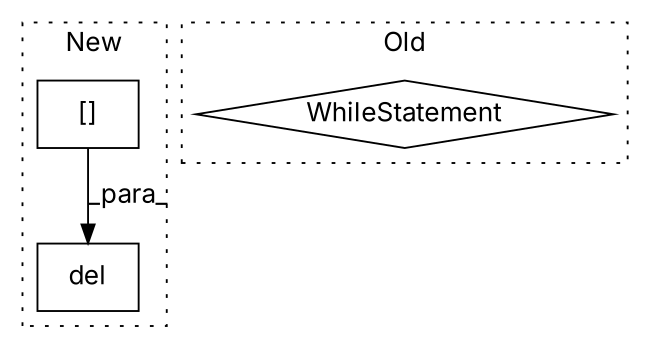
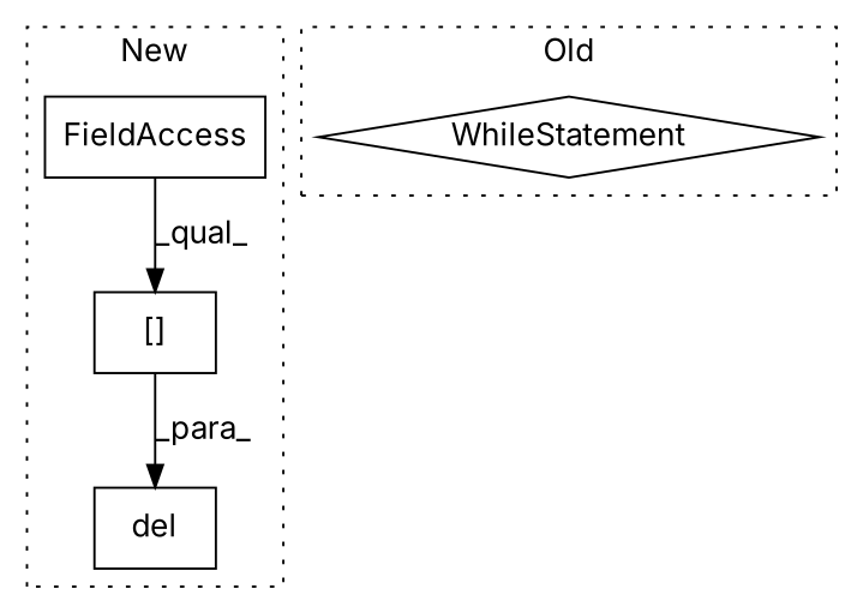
  digraph {
    fontname=Inter
    node [fontname=Inter shape=box]
    edge [fontname=Inter]
    n1 [a=32 l="4,1" label=del s="5384,5430"]
    n2 [a=2 l="13,1" label="[]" s="5388,5429"]
+   n3 [a=22 l=12 label=FieldAccess s=5388]
    n4 [a=61 l="7,2" label=WhileStatement s="6179,6223" shape=diamond]
    subgraph cluster_1 {
      label=New
      style=dotted
      n1
      n2
+     n3
    }
    subgraph cluster_2 {
      label=Old
      style=dotted
      n4
    }
    n2 -> n1 [label=_para_]
+   n3 -> n2 [label=_qual_]
  }
